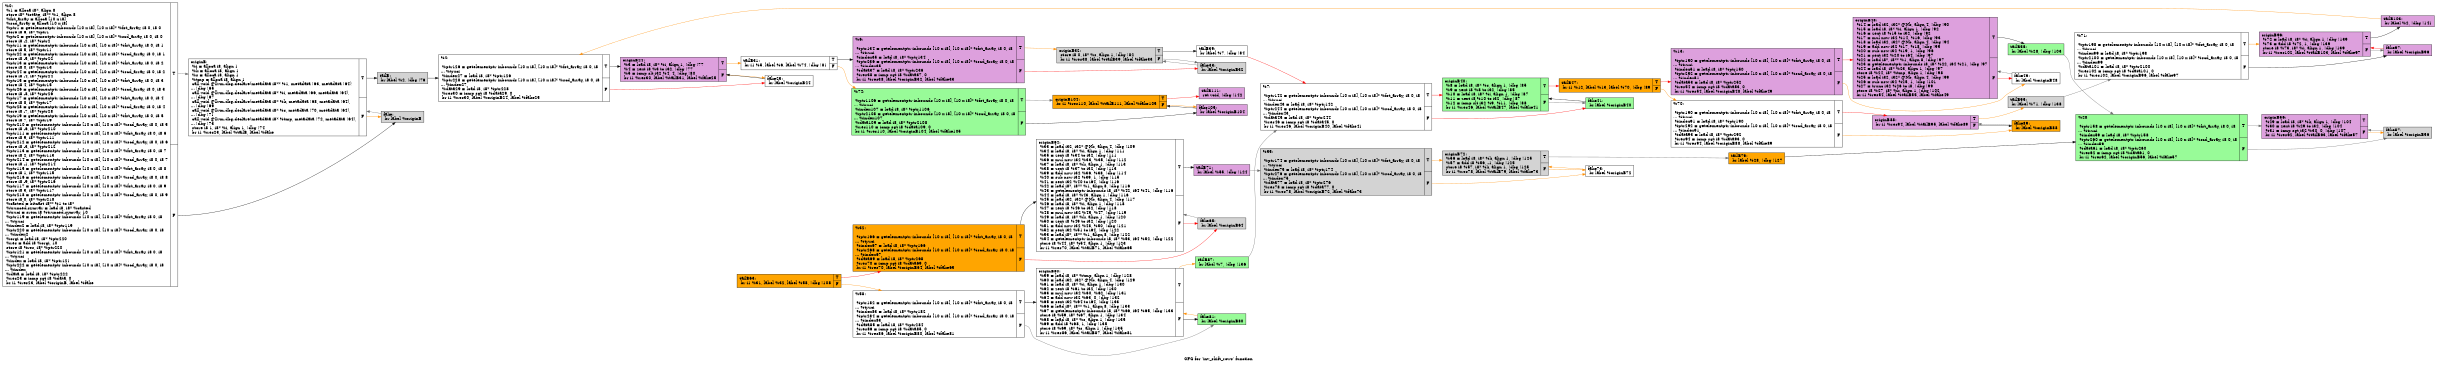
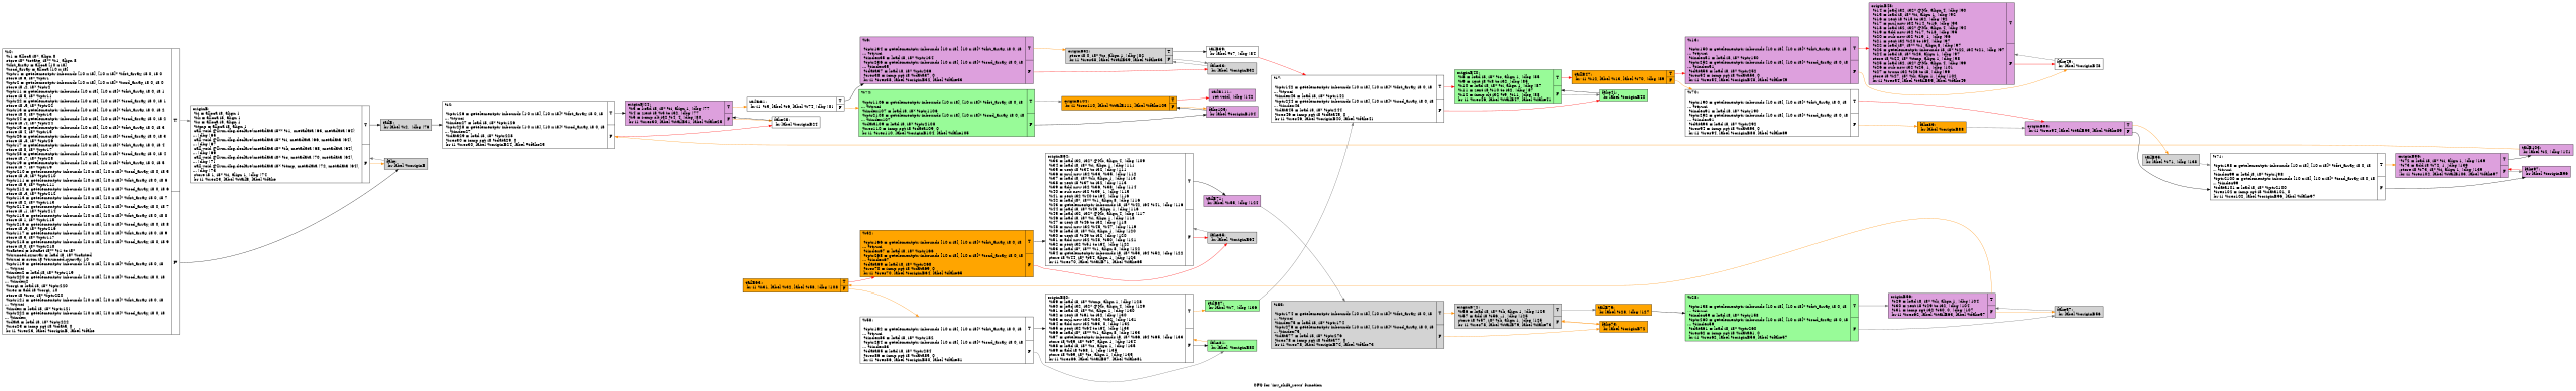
  digraph {
    label="CFG for 'inv_shift_rows' function"
    rankdir=LR
    node [fillcolor=white shape=record style=filled]
    edge [color=darkorange tailport=s0]
    n1 [label="{%0:\l  %1 = alloca i8*, align 8\l  store i8* %state, i8** %1, align 8\l  %fst_array = alloca [10 x i8]\l  %scd_array = alloca [10 x i8]\l  %ptr1 = getelementptr inbounds [10 x i8], [10 x i8]* %fst_array, i8 0, i8 0\l  store i8 6, i8* %ptr1\l  %ptr2 = getelementptr inbounds [10 x i8], [10 x i8]* %scd_array, i8 0, i8 0\l  store i8 -2, i8* %ptr2\l  %ptr11 = getelementptr inbounds [10 x i8], [10 x i8]* %fst_array, i8 0, i8 1\l  store i8 5, i8* %ptr11\l  %ptr22 = getelementptr inbounds [10 x i8], [10 x i8]* %scd_array, i8 0, i8 1\l  store i8 -5, i8* %ptr22\l  %ptr13 = getelementptr inbounds [10 x i8], [10 x i8]* %fst_array, i8 0, i8 2\l  store i8 0, i8* %ptr13\l  %ptr24 = getelementptr inbounds [10 x i8], [10 x i8]* %scd_array, i8 0, i8 2\l  store i8 -4, i8* %ptr24\l  %ptr15 = getelementptr inbounds [10 x i8], [10 x i8]* %fst_array, i8 0, i8 3\l  store i8 4, i8* %ptr15\l  %ptr26 = getelementptr inbounds [10 x i8], [10 x i8]* %scd_array, i8 0, i8 3\l  store i8 -8, i8* %ptr26\l  %ptr17 = getelementptr inbounds [10 x i8], [10 x i8]* %fst_array, i8 0, i8 4\l  store i8 8, i8* %ptr17\l  %ptr28 = getelementptr inbounds [10 x i8], [10 x i8]* %scd_array, i8 0, i8 4\l  store i8 -7, i8* %ptr28\l  %ptr19 = getelementptr inbounds [10 x i8], [10 x i8]* %fst_array, i8 0, i8 5\l  store i8 7, i8* %ptr19\l  %ptr210 = getelementptr inbounds [10 x i8], [10 x i8]* %scd_array, i8 0, i8 5\l  store i8 -6, i8* %ptr210\l  %ptr111 = getelementptr inbounds [10 x i8], [10 x i8]* %fst_array, i8 0, i8 6\l  store i8 9, i8* %ptr111\l  %ptr212 = getelementptr inbounds [10 x i8], [10 x i8]* %scd_array, i8 0, i8 6\l  store i8 -3, i8* %ptr212\l  %ptr113 = getelementptr inbounds [10 x i8], [10 x i8]* %fst_array, i8 0, i8 7\l  store i8 2, i8* %ptr113\l  %ptr214 = getelementptr inbounds [10 x i8], [10 x i8]* %scd_array, i8 0, i8 7\l  store i8 -1, i8* %ptr214\l  %ptr115 = getelementptr inbounds [10 x i8], [10 x i8]* %fst_array, i8 0, i8 8\l  store i8 1, i8* %ptr115\l  %ptr216 = getelementptr inbounds [10 x i8], [10 x i8]* %scd_array, i8 0, i8 8\l  store i8 -9, i8* %ptr216\l  %ptr117 = getelementptr inbounds [10 x i8], [10 x i8]* %fst_array, i8 0, i8 9\l  store i8 3, i8* %ptr117\l  %ptr218 = getelementptr inbounds [10 x i8], [10 x i8]* %scd_array, i8 0, i8 9\l  store i8 0, i8* %ptr218\l  %casted = bitcast i8** %1 to i8*\l  %trunced.symvar = load i8, i8* %casted\l  %truci = srem i8 %trunced.symvar, 10\l  %ptr119 = getelementptr inbounds [10 x i8], [10 x i8]* %fst_array, i8 0, i8\l... %truci\l  %index2 = load i8, i8* %ptr119\l  %ptr220 = getelementptr inbounds [10 x i8], [10 x i8]* %scd_array, i8 0, i8\l... %index2\l  %orgi = load i8, i8* %ptr220\l  %res = add i8 %orgi, 10\l  store i8 %res, i8* %ptr220\l  %ptr121 = getelementptr inbounds [10 x i8], [10 x i8]* %fst_array, i8 0, i8\l... %truci\l  %index = load i8, i8* %ptr121\l  %ptr222 = getelementptr inbounds [10 x i8], [10 x i8]* %scd_array, i8 0, i8\l... %index\l  %data = load i8, i8* %ptr222\l  %res23 = icmp sgt i8 %data, 0\l  br i1 %res23, label %originB, label %fake\l|{<s0>T|<s1>F}}"]
    n2 [label="{originB:                                          \l  %i = alloca i8, align 1\l  %k = alloca i8, align 1\l  %s = alloca i8, align 1\l  %tmp = alloca i8, align 1\l  call void @llvm.dbg.declare(metadata i8** %1, metadata !63, metadata !64),\l... !dbg !65\l  call void @llvm.dbg.declare(metadata i8* %i, metadata !66, metadata !64),\l... !dbg !67\l  call void @llvm.dbg.declare(metadata i8* %k, metadata !68, metadata !64),\l... !dbg !69\l  call void @llvm.dbg.declare(metadata i8* %s, metadata !70, metadata !64),\l... !dbg !71\l  call void @llvm.dbg.declare(metadata i8* %tmp, metadata !72, metadata !64),\l... !dbg !73\l  store i8 1, i8* %i, align 1, !dbg !74\l  br i1 %res23, label %tailB, label %fake\l|{<s0>T|<s1>F}}"]
    n3 [fillcolor=lightgrey label="{fake:                                             \l  br label %originB\l}"]
    n4 [fillcolor=lightgrey label="{tailB:                                            \l  br label %2, !dbg !76\l}"]
    n5 [label="{%2:\l\l  %ptr126 = getelementptr inbounds [10 x i8], [10 x i8]* %fst_array, i8 0, i8\l... %truci\l  %index27 = load i8, i8* %ptr126\l  %ptr228 = getelementptr inbounds [10 x i8], [10 x i8]* %scd_array, i8 0, i8\l... %index27\l  %data29 = load i8, i8* %ptr228\l  %res30 = icmp sgt i8 %data29, 0\l  br i1 %res30, label %originB24, label %fake25\l|{<s0>T|<s1>F}}"]
    n6 [fillcolor=plum label="{originB24:                                        \l  %3 = load i8, i8* %i, align 1, !dbg !77\l  %4 = zext i8 %3 to i32, !dbg !77\l  %5 = icmp slt i32 %4, 4, !dbg !80\l  br i1 %res30, label %tailB31, label %fake25\l|{<s0>T|<s1>F}}"]
    n7 [label="{fake25:                                           \l  br label %originB24\l}"]
    n8 [label="{tailB31:                                          \l  br i1 %5, label %6, label %74, !dbg !81\l|{<s0>T|<s1>F}}"]
    n9 [fillcolor=plum label="{%6:\l\l  %ptr134 = getelementptr inbounds [10 x i8], [10 x i8]* %fst_array, i8 0, i8\l... %truci\l  %index35 = load i8, i8* %ptr134\l  %ptr236 = getelementptr inbounds [10 x i8], [10 x i8]* %scd_array, i8 0, i8\l... %index35\l  %data37 = load i8, i8* %ptr236\l  %res38 = icmp sgt i8 %data37, 0\l  br i1 %res38, label %originB32, label %fake33\l|{<s0>T|<s1>F}}"]
    n10 [fillcolor=palegreen label="{%74:\l\l  %ptr1106 = getelementptr inbounds [10 x i8], [10 x i8]* %fst_array, i8 0, i8\l... %truci\l  %index107 = load i8, i8* %ptr1106\l  %ptr2108 = getelementptr inbounds [10 x i8], [10 x i8]* %scd_array, i8 0, i8\l... %index107\l  %data109 = load i8, i8* %ptr2108\l  %res110 = icmp sgt i8 %data109, 0\l  br i1 %res110, label %originB104, label %fake105\l|{<s0>T|<s1>F}}"]
    n11 [fillcolor=lightgrey label="{originB32:                                        \l  store i8 0, i8* %s, align 1, !dbg !82\l  br i1 %res38, label %tailB39, label %fake33\l|{<s0>T|<s1>F}}"]
    n12 [fillcolor=lightgrey label="{fake33:                                           \l  br label %originB32\l}"]
    n13 [fillcolor=orange label="{originB104:                                       \l  br i1 %res110, label %tailB111, label %fake105\l|{<s0>T|<s1>F}}"]
    n14 [fillcolor=plum label="{fake105:                                          \l  br label %originB104\l}"]
    n15 [label="{tailB39:                                          \l  br label %7, !dbg !84\l}"]
    n16 [fillcolor=plum label="{tailB111:                                         \l  ret void, !dbg !142\l}"]
    n17 [label="{%7:\l\l  %ptr142 = getelementptr inbounds [10 x i8], [10 x i8]* %fst_array, i8 0, i8\l... %truci\l  %index43 = load i8, i8* %ptr142\l  %ptr244 = getelementptr inbounds [10 x i8], [10 x i8]* %scd_array, i8 0, i8\l... %index43\l  %data45 = load i8, i8* %ptr244\l  %res46 = icmp sgt i8 %data45, 0\l  br i1 %res46, label %originB40, label %fake41\l|{<s0>T|<s1>F}}"]
    n18 [fillcolor=palegreen label="{originB40:                                        \l  %8 = load i8, i8* %s, align 1, !dbg !85\l  %9 = zext i8 %8 to i32, !dbg !85\l  %10 = load i8, i8* %i, align 1, !dbg !87\l  %11 = zext i8 %10 to i32, !dbg !87\l  %12 = icmp slt i32 %9, %11, !dbg !88\l  br i1 %res46, label %tailB47, label %fake41\l|{<s0>T|<s1>F}}"]
    n19 [fillcolor=palegreen label="{fake41:                                           \l  br label %originB40\l}"]
    n20 [fillcolor=orange label="{tailB47:                                          \l  br i1 %12, label %13, label %70, !dbg !89\l|{<s0>T|<s1>F}}"]
    n21 [fillcolor=plum label="{%13:\l\l  %ptr150 = getelementptr inbounds [10 x i8], [10 x i8]* %fst_array, i8 0, i8\l... %truci\l  %index51 = load i8, i8* %ptr150\l  %ptr252 = getelementptr inbounds [10 x i8], [10 x i8]* %scd_array, i8 0, i8\l... %index51\l  %data53 = load i8, i8* %ptr252\l  %res54 = icmp sgt i8 %data53, 0\l  br i1 %res54, label %originB48, label %fake49\l|{<s0>T|<s1>F}}"]
    n22 [label="{%70:\l\l  %ptr190 = getelementptr inbounds [10 x i8], [10 x i8]* %fst_array, i8 0, i8\l... %truci\l  %index91 = load i8, i8* %ptr190\l  %ptr292 = getelementptr inbounds [10 x i8], [10 x i8]* %scd_array, i8 0, i8\l... %index91\l  %data93 = load i8, i8* %ptr292\l  %res94 = icmp sgt i8 %data93, 0\l  br i1 %res94, label %originB88, label %fake89\l|{<s0>T|<s1>F}}"]
    n23 [fillcolor=plum label="{originB48:                                        \l  %14 = load i32, i32* @Nb, align 4, !dbg !90\l  %15 = load i8, i8* %i, align 1, !dbg !92\l  %16 = zext i8 %15 to i32, !dbg !92\l  %17 = mul nsw i32 %14, %16, !dbg !93\l  %18 = load i32, i32* @Nb, align 4, !dbg !94\l  %19 = add nsw i32 %17, %18, !dbg !95\l  %20 = sub nsw i32 %19, 1, !dbg !96\l  %21 = sext i32 %20 to i64, !dbg !97\l  %22 = load i8*, i8** %1, align 8, !dbg !97\l  %23 = getelementptr inbounds i8, i8* %22, i64 %21, !dbg !97\l  %24 = load i8, i8* %23, align 1, !dbg !97\l  store i8 %24, i8* %tmp, align 1, !dbg !98\l  %25 = load i32, i32* @Nb, align 4, !dbg !99\l  %26 = sub nsw i32 %25, 1, !dbg !101\l  %27 = trunc i32 %26 to i8, !dbg !99\l  store i8 %27, i8* %k, align 1, !dbg !102\l  br i1 %res54, label %tailB55, label %fake49\l|{<s0>T|<s1>F}}"]
    n24 [label="{fake49:                                           \l  br label %originB48\l}"]
    n25 [fillcolor=plum label="{originB88:                                        \l  br i1 %res94, label %tailB95, label %fake89\l|{<s0>T|<s1>F}}"]
    n26 [fillcolor=orange label="{fake89:                                           \l  br label %originB88\l}"]
-   n27 [fillcolor=palegreen label="{tailB55:                                          \l  br label %28, !dbg !103\l}"]
    n28 [fillcolor=lightgrey label="{tailB95:                                          \l  br label %71, !dbg !138\l}"]
    n29 [fillcolor=palegreen label="{%28:\l\l  %ptr158 = getelementptr inbounds [10 x i8], [10 x i8]* %fst_array, i8 0, i8\l... %truci\l  %index59 = load i8, i8* %ptr158\l  %ptr260 = getelementptr inbounds [10 x i8], [10 x i8]* %scd_array, i8 0, i8\l... %index59\l  %data61 = load i8, i8* %ptr260\l  %res62 = icmp sgt i8 %data61, 0\l  br i1 %res62, label %originB56, label %fake57\l|{<s0>T|<s1>F}}"]
    n30 [fillcolor=plum label="{originB56:                                        \l  %29 = load i8, i8* %k, align 1, !dbg !104\l  %30 = zext i8 %29 to i32, !dbg !104\l  %31 = icmp sgt i32 %30, 0, !dbg !107\l  br i1 %res62, label %tailB63, label %fake57\l|{<s0>T|<s1>F}}"]
    n31 [fillcolor=lightgrey label="{fake57:                                           \l  br label %originB56\l}"]
    n32 [fillcolor=orange label="{tailB63:                                          \l  br i1 %31, label %32, label %58, !dbg !108\l|{<s0>T|<s1>F}}"]
    n33 [fillcolor=orange label="{%32:\l\l  %ptr166 = getelementptr inbounds [10 x i8], [10 x i8]* %fst_array, i8 0, i8\l... %truci\l  %index67 = load i8, i8* %ptr166\l  %ptr268 = getelementptr inbounds [10 x i8], [10 x i8]* %scd_array, i8 0, i8\l... %index67\l  %data69 = load i8, i8* %ptr268\l  %res70 = icmp sgt i8 %data69, 0\l  br i1 %res70, label %originB64, label %fake65\l|{<s0>T|<s1>F}}"]
    n34 [label="{%58:\l\l  %ptr182 = getelementptr inbounds [10 x i8], [10 x i8]* %fst_array, i8 0, i8\l... %truci\l  %index83 = load i8, i8* %ptr182\l  %ptr284 = getelementptr inbounds [10 x i8], [10 x i8]* %scd_array, i8 0, i8\l... %index83\l  %data85 = load i8, i8* %ptr284\l  %res86 = icmp sgt i8 %data85, 0\l  br i1 %res86, label %originB80, label %fake81\l|{<s0>T|<s1>F}}"]
    n35 [label="{originB64:                                        \l  %33 = load i32, i32* @Nb, align 4, !dbg !109\l  %34 = load i8, i8* %i, align 1, !dbg !111\l  %35 = zext i8 %34 to i32, !dbg !111\l  %36 = mul nsw i32 %33, %35, !dbg !112\l  %37 = load i8, i8* %k, align 1, !dbg !113\l  %38 = zext i8 %37 to i32, !dbg !113\l  %39 = add nsw i32 %36, %38, !dbg !114\l  %40 = sub nsw i32 %39, 1, !dbg !115\l  %41 = sext i32 %40 to i64, !dbg !116\l  %42 = load i8*, i8** %1, align 8, !dbg !116\l  %43 = getelementptr inbounds i8, i8* %42, i64 %41, !dbg !116\l  %44 = load i8, i8* %43, align 1, !dbg !116\l  %45 = load i32, i32* @Nb, align 4, !dbg !117\l  %46 = load i8, i8* %i, align 1, !dbg !118\l  %47 = zext i8 %46 to i32, !dbg !118\l  %48 = mul nsw i32 %45, %47, !dbg !119\l  %49 = load i8, i8* %k, align 1, !dbg !120\l  %50 = zext i8 %49 to i32, !dbg !120\l  %51 = add nsw i32 %48, %50, !dbg !121\l  %52 = sext i32 %51 to i64, !dbg !122\l  %53 = load i8*, i8** %1, align 8, !dbg !122\l  %54 = getelementptr inbounds i8, i8* %53, i64 %52, !dbg !122\l  store i8 %44, i8* %54, align 1, !dbg !123\l  br i1 %res70, label %tailB71, label %fake65\l|{<s0>T|<s1>F}}"]
    n36 [fillcolor=lightgrey label="{fake65:                                           \l  br label %originB64\l}"]
    n37 [label="{originB80:                                        \l  %59 = load i8, i8* %tmp, align 1, !dbg !128\l  %60 = load i32, i32* @Nb, align 4, !dbg !129\l  %61 = load i8, i8* %i, align 1, !dbg !130\l  %62 = zext i8 %61 to i32, !dbg !130\l  %63 = mul nsw i32 %60, %62, !dbg !131\l  %64 = add nsw i32 %63, 0, !dbg !132\l  %65 = sext i32 %64 to i64, !dbg !133\l  %66 = load i8*, i8** %1, align 8, !dbg !133\l  %67 = getelementptr inbounds i8, i8* %66, i64 %65, !dbg !133\l  store i8 %59, i8* %67, align 1, !dbg !134\l  %68 = load i8, i8* %s, align 1, !dbg !135\l  %69 = add i8 %68, 1, !dbg !135\l  store i8 %69, i8* %s, align 1, !dbg !135\l  br i1 %res86, label %tailB87, label %fake81\l|{<s0>T|<s1>F}}"]
    n38 [fillcolor=palegreen label="{fake81:                                           \l  br label %originB80\l}"]
    n39 [fillcolor=plum label="{tailB71:                                          \l  br label %55, !dbg !124\l}"]
    n40 [fillcolor=palegreen label="{tailB87:                                          \l  br label %7, !dbg !136\l}"]
    n41 [fillcolor=lightgrey label="{%55:\l\l  %ptr174 = getelementptr inbounds [10 x i8], [10 x i8]* %fst_array, i8 0, i8\l... %truci\l  %index75 = load i8, i8* %ptr174\l  %ptr276 = getelementptr inbounds [10 x i8], [10 x i8]* %scd_array, i8 0, i8\l... %index75\l  %data77 = load i8, i8* %ptr276\l  %res78 = icmp sgt i8 %data77, 0\l  br i1 %res78, label %originB72, label %fake73\l|{<s0>T|<s1>F}}"]
    n42 [fillcolor=lightgrey label="{originB72:                                        \l  %56 = load i8, i8* %k, align 1, !dbg !125\l  %57 = add i8 %56, -1, !dbg !125\l  store i8 %57, i8* %k, align 1, !dbg !125\l  br i1 %res78, label %tailB79, label %fake73\l|{<s0>T|<s1>F}}"]
-   n43 [label="{fake73:                                           \l  br label %originB72\l}"]
+   n43 [fillcolor=orange label="{fake73:                                           \l  br label %originB72\l}"]
    n44 [fillcolor=orange label="{tailB79:                                          \l  br label %28, !dbg !127\l}"]
    n45 [label="{%71:\l\l  %ptr198 = getelementptr inbounds [10 x i8], [10 x i8]* %fst_array, i8 0, i8\l... %truci\l  %index99 = load i8, i8* %ptr198\l  %ptr2100 = getelementptr inbounds [10 x i8], [10 x i8]* %scd_array, i8 0, i8\l... %index99\l  %data101 = load i8, i8* %ptr2100\l  %res102 = icmp sgt i8 %data101, 0\l  br i1 %res102, label %originB96, label %fake97\l|{<s0>T|<s1>F}}"]
    n46 [fillcolor=plum label="{originB96:                                        \l  %72 = load i8, i8* %i, align 1, !dbg !139\l  %73 = add i8 %72, 1, !dbg !139\l  store i8 %73, i8* %i, align 1, !dbg !139\l  br i1 %res102, label %tailB103, label %fake97\l|{<s0>T|<s1>F}}"]
    n47 [fillcolor=plum label="{fake97:                                           \l  br label %originB96\l}"]
    n48 [fillcolor=plum label="{tailB103:                                         \l  br label %2, !dbg !141\l}"]
    n1 -> n2 [color=gray40]
    n1 -> n3 [color=black tailport=s1]
    n2 -> n3 [tailport=s1]
    n2 -> n4 [color=black]
    n3 -> n2 [color=gray40]
    n4 -> n5 [color=black]
    n5 -> n6 [color=black]
    n5 -> n7 [color=red tailport=s1]
    n6 -> n7 [tailport=s1]
    n6 -> n8
    n7 -> n6 [color=black]
    n8 -> n9 [color=black]
    n8 -> n10 [tailport=s1]
    n9 -> n11
    n9 -> n12 [color=red tailport=s1]
    n10 -> n13 [color=gray40]
    n10 -> n14 [color=black tailport=s1]
    n11 -> n12 [color=gray40 tailport=s1]
    n11 -> n15 [color=black]
    n12 -> n11 [color=gray40]
    n13 -> n14 [tailport=s1]
    n13 -> n16 [color=red]
    n14 -> n13 [color=black]
    n15 -> n17 [color=red]
    n17 -> n18 [color=red]
    n17 -> n19 [color=red tailport=s1]
    n18 -> n19 [color=gray40 tailport=s1]
    n18 -> n20 [color=red]
    n19 -> n18 [color=black]
    n20 -> n21 [color=red]
    n20 -> n22 [tailport=s1]
    n21 -> n23 [color=red]
    n21 -> n24 [tailport=s1]
    n22 -> n25 [color=red]
    n22 -> n26 [tailport=s1]
    n23 -> n24 [color=red tailport=s1]
-   n23 -> n27 [color=black]
    n24 -> n23 [color=gray40]
-   n25 -> n26 [color=black tailport=s1]
+   n25 -> n45 [color=black tailport=s1]
    n25 -> n28
    n26 -> n25 [color=gray40]
-   n27 -> n29 [color=gray40]
    n28 -> n45 [color=gray40]
    n29 -> n30 [color=gray40]
    n29 -> n31 [color=gray40 tailport=s1]
    n30 -> n31 [tailport=s1]
+   n30 -> n32
    n31 -> n30 [color=gray40]
    n32 -> n33 [color=red]
    n32 -> n34 [tailport=s1]
    n33 -> n35 [color=black]
    n33 -> n36 [color=red tailport=s1]
    n34 -> n37 [color=black]
    n34 -> n38 [color=gray40 tailport=s1]
    n35 -> n36 [color=red tailport=s1]
    n35 -> n39 [color=black]
    n36 -> n35 [color=gray40]
    n37 -> n38 [color=black tailport=s1]
    n37 -> n40
    n38 -> n37
    n39 -> n41 [color=gray40]
    n40 -> n17 [color=gray40]
    n41 -> n42
    n41 -> n43 [tailport=s1]
    n42 -> n43 [tailport=s1]
    n42 -> n44 [color=gray40]
    n43 -> n42
    n44 -> n29 [color=black]
    n45 -> n46
    n45 -> n47 [color=black tailport=s1]
    n46 -> n47 [color=gray40 tailport=s1]
    n46 -> n48 [color=black]
    n47 -> n46 [color=red]
    n48 -> n5
  }
